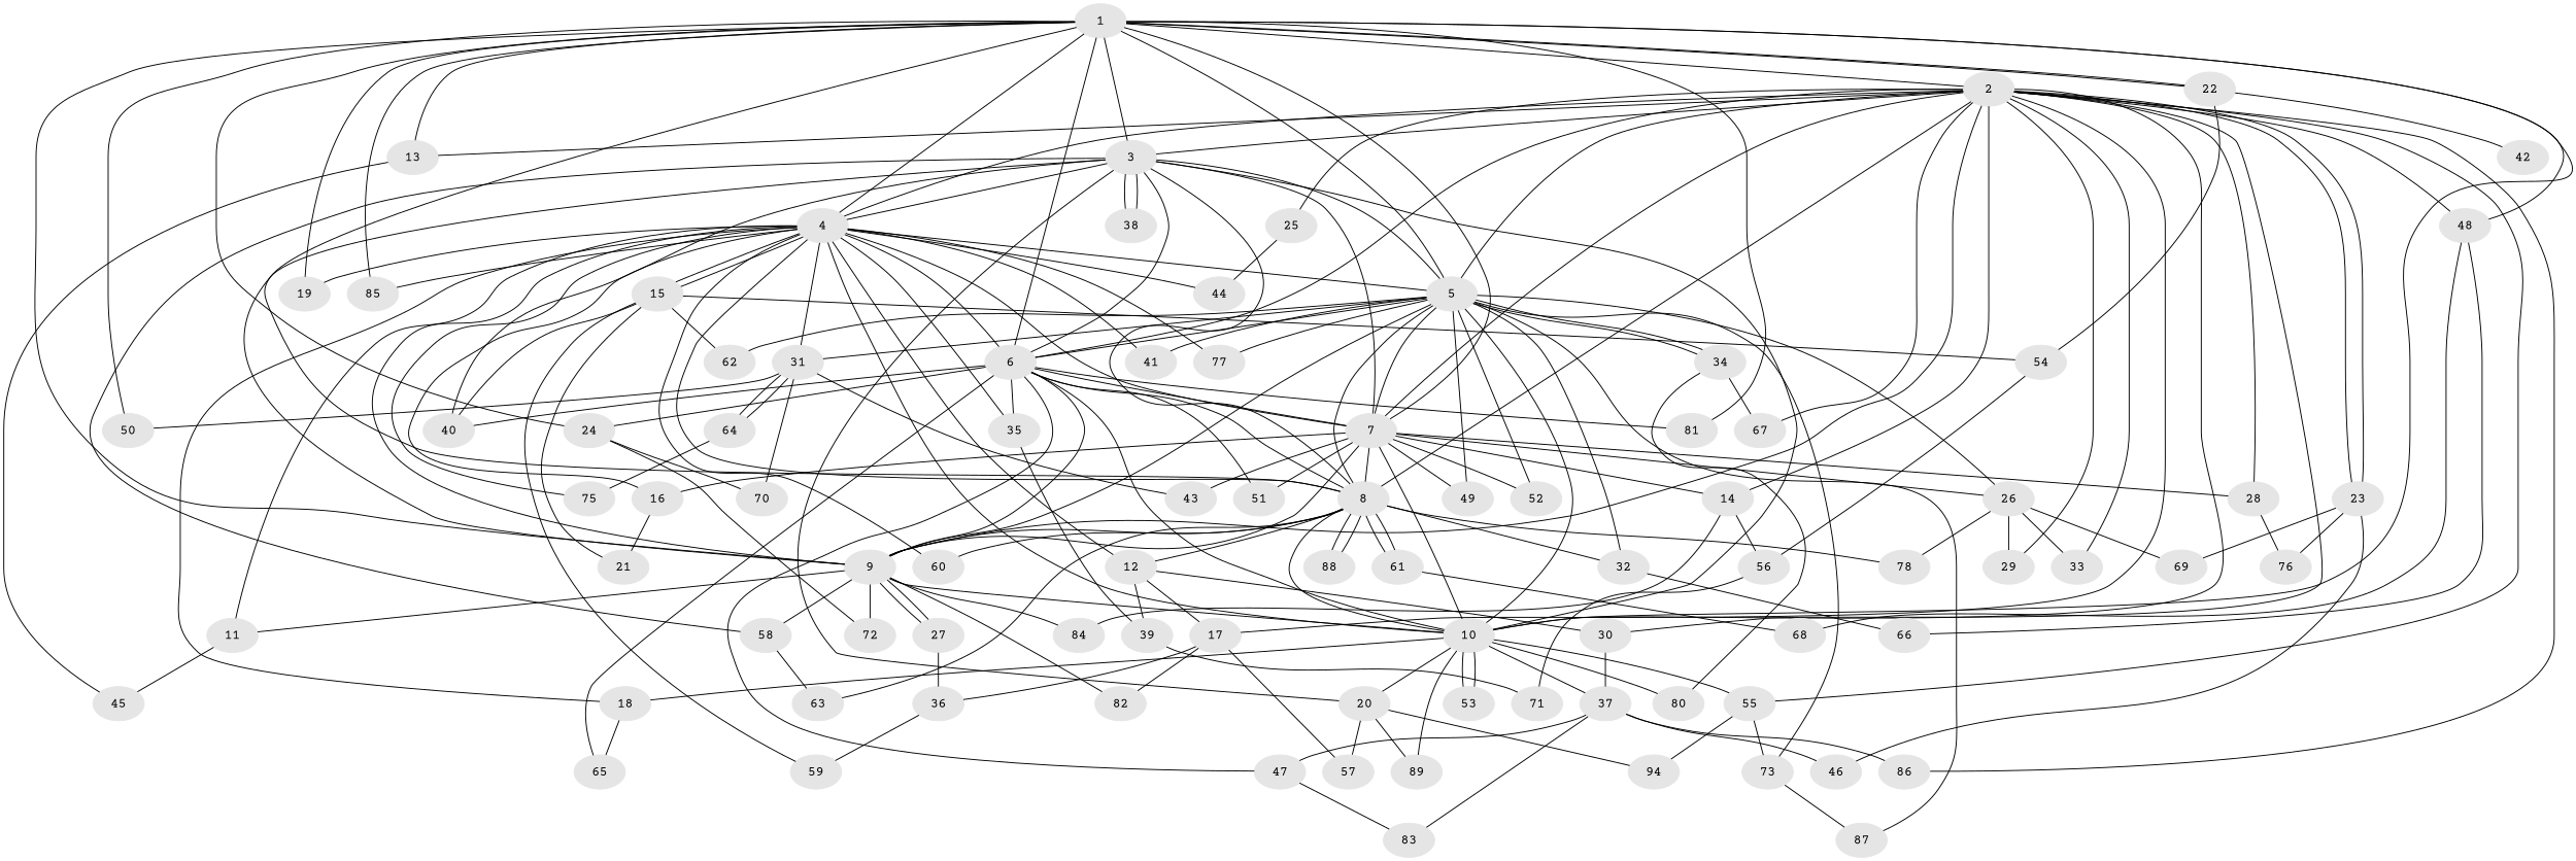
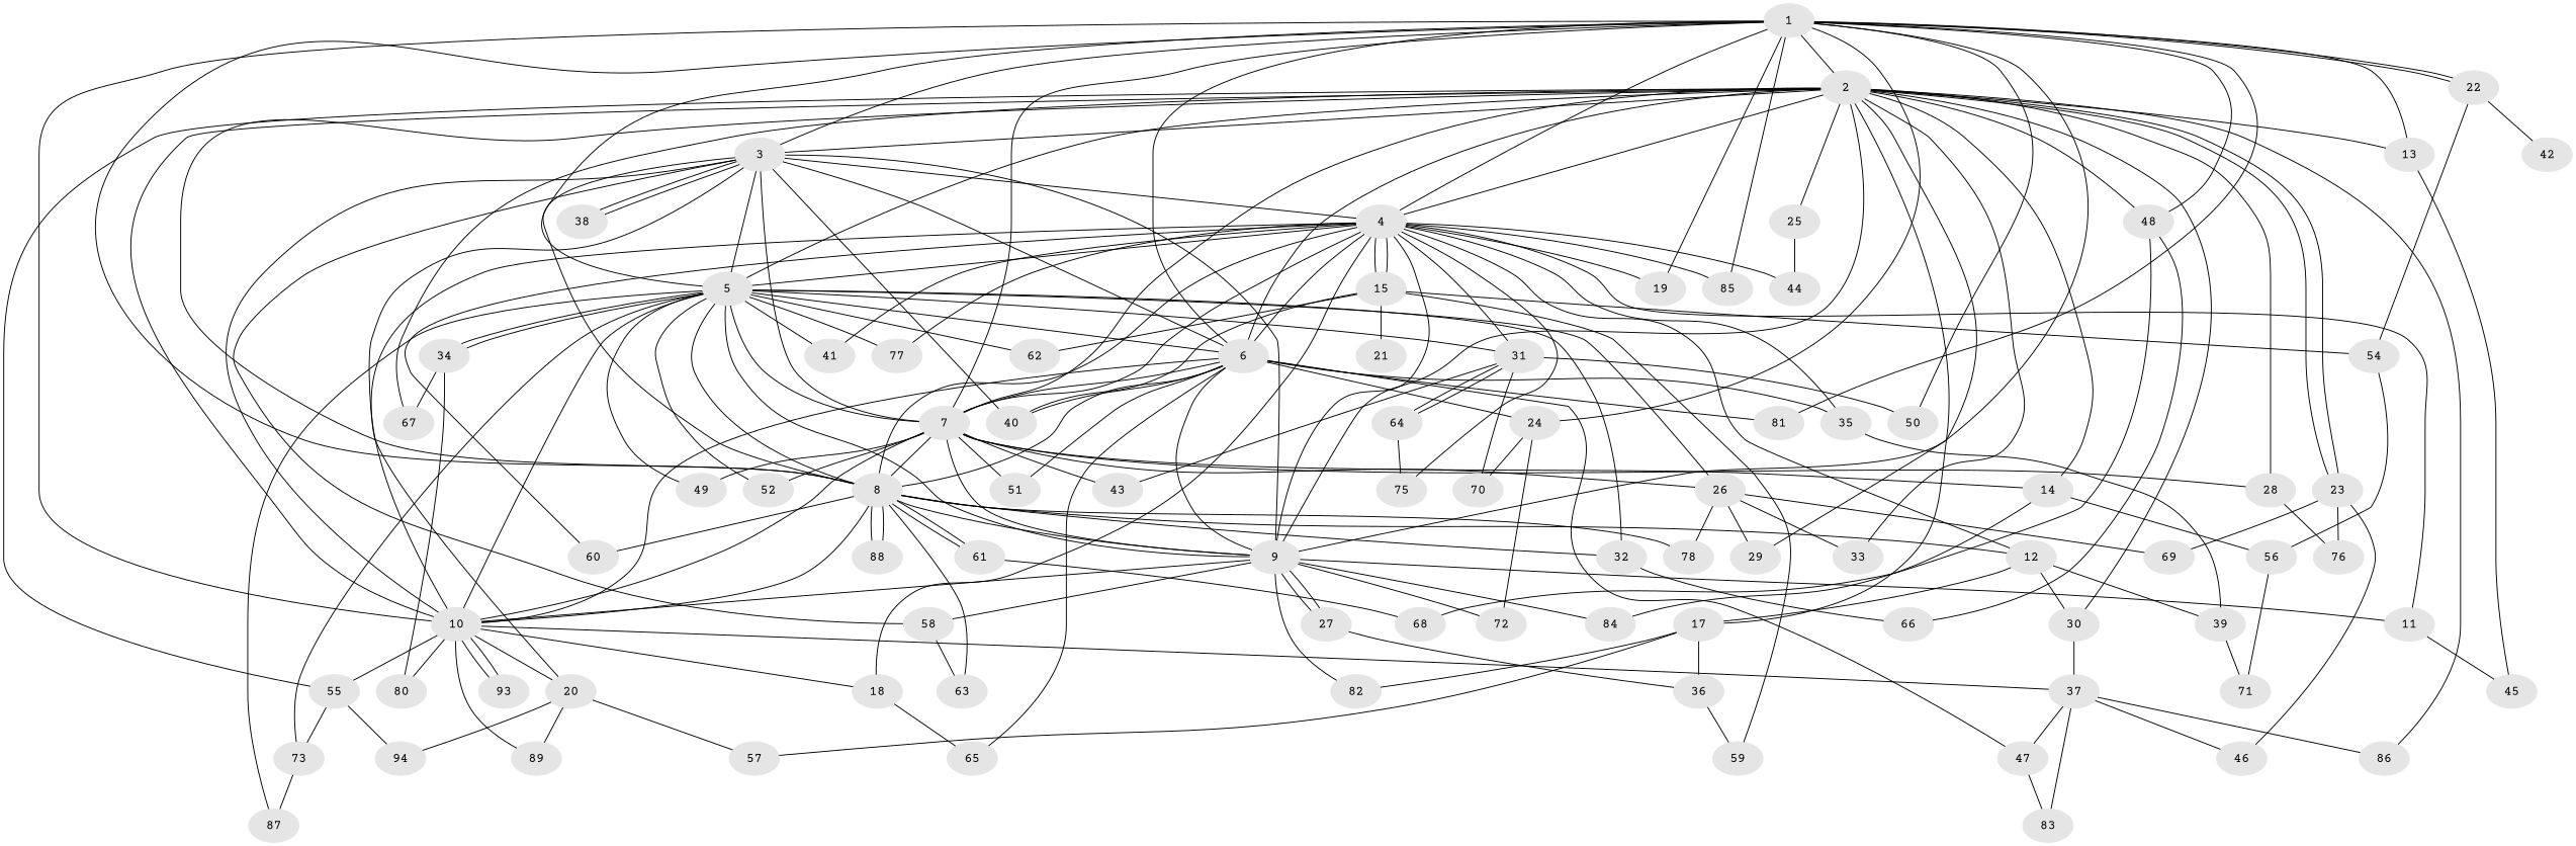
  graph {
    fontname="Courier Prime"
    node [color=gray90 fontname="Courier Prime" style=filled]
    edge [fontname="Courier Prime"]
    1
    2
    3
    4
    5
    6
    7
    8
    9
    10
    13
    19
    22
    24
    48
    50
    81
    85
    25
    14
    17
    23
    28
    29
    30
    33
    55
    67
    86
    20
    38
    40
    58
    11
    12
    15
-   16
    18
    31
    35
    41
    44
    60
    75
    77
    26
    32
    34
    49
    52
    62
    73
    87
    47
    51
    65
    43
    61
    63
    78
    88
    27
    72
    82
    84
    37
-   53
+   53 [label=93]
    n68 [label=89]
    80
    45
    42
    54
    70
    66
    68
    56
    36
    57
    46
    69
    76
    n82 [label=94]
    39
    21
    59
    64
    83
    71
    1 -- 2
    1 -- 3
    1 -- 4
    1 -- 5
    1 -- 6
    1 -- 7
    1 -- 8
    1 -- 9
    1 -- 10
    1 -- 13
    1 -- 19
    1 -- 22
    1 -- 22
    1 -- 24
    1 -- 48
    1 -- 50
    1 -- 81
    1 -- 85
    2 -- 3
    2 -- 4
    2 -- 5
    2 -- 6
    2 -- 7
    2 -- 8
    2 -- 9
    2 -- 10
    2 -- 13
    2 -- 48
    2 -- 25
    2 -- 14
    2 -- 17
    2 -- 23
    2 -- 23
    2 -- 28
    2 -- 29
    2 -- 30
    2 -- 33
    2 -- 55
    2 -- 67
    2 -- 86
    3 -- 4
    3 -- 5
    3 -- 6
    3 -- 7
    3 -- 8
    3 -- 9
    3 -- 10
    3 -- 20
    3 -- 38
    3 -- 38
    3 -- 40
    3 -- 58
    4 -- 5
    4 -- 6
    4 -- 7
    4 -- 8
    4 -- 9
    4 -- 10
    4 -- 19
    4 -- 85
    4 -- 11
    4 -- 12
    4 -- 15
    4 -- 15
-   4 -- 16
    4 -- 18
    4 -- 31
    4 -- 35
    4 -- 41
    4 -- 44
    4 -- 60
    4 -- 75
    4 -- 77
    5 -- 6
    5 -- 7
    5 -- 8
    5 -- 9
    5 -- 10
    5 -- 31
    5 -- 41
    5 -- 77
    5 -- 26
    5 -- 32
    5 -- 34
    5 -- 34
    5 -- 49
    5 -- 52
    5 -- 62
    5 -- 73
    5 -- 87
    6 -- 7
    6 -- 8
    6 -- 9
    6 -- 10
    6 -- 24
    6 -- 81
    6 -- 40
    6 -- 35
    6 -- 47
    6 -- 51
    6 -- 65
    7 -- 8
    7 -- 9
    7 -- 10
    7 -- 14
    7 -- 28
-   7 -- 16
    7 -- 26
    7 -- 49
    7 -- 52
    7 -- 51
    7 -- 43
    8 -- 9
    8 -- 10
    8 -- 12
    8 -- 60
    8 -- 32
    8 -- 61
    8 -- 61
    8 -- 63
    8 -- 78
    8 -- 88
    8 -- 88
    9 -- 10
    9 -- 58
    9 -- 11
    9 -- 27
    9 -- 27
    9 -- 72
    9 -- 82
    9 -- 84
    10 -- 55
    10 -- 20
    10 -- 18
    10 -- 37
    10 -- 53
    10 -- 53
    10 -- n68
    10 -- 80
    13 -- 45
    22 -- 42
    22 -- 54
    24 -- 72
    24 -- 70
    48 -- 66
    48 -- 68
    25 -- 44
    14 -- 84
    14 -- 56
    17 -- 82
    17 -- 36
    17 -- 57
    23 -- 46
    23 -- 69
    23 -- 76
    28 -- 76
    30 -- 37
    55 -- 73
    55 -- n82
    20 -- n68
    20 -- 57
    20 -- n82
    58 -- 63
    11 -- 45
    12 -- 17
    12 -- 30
    12 -- 39
    15 -- 40
    15 -- 62
    15 -- 54
    15 -- 21
    15 -- 59
-   16 -- 21
    18 -- 65
    31 -- 50
    31 -- 43
    31 -- 70
    31 -- 64
    31 -- 64
    35 -- 39
    26 -- 29
    26 -- 33
    26 -- 78
    26 -- 69
    32 -- 66
    34 -- 67
    34 -- 80
    73 -- 87
    47 -- 83
    61 -- 68
    27 -- 36
    37 -- 86
    37 -- 47
    37 -- 46
    37 -- 83
    54 -- 56
    56 -- 71
    36 -- 59
    39 -- 71
    64 -- 75
  }
